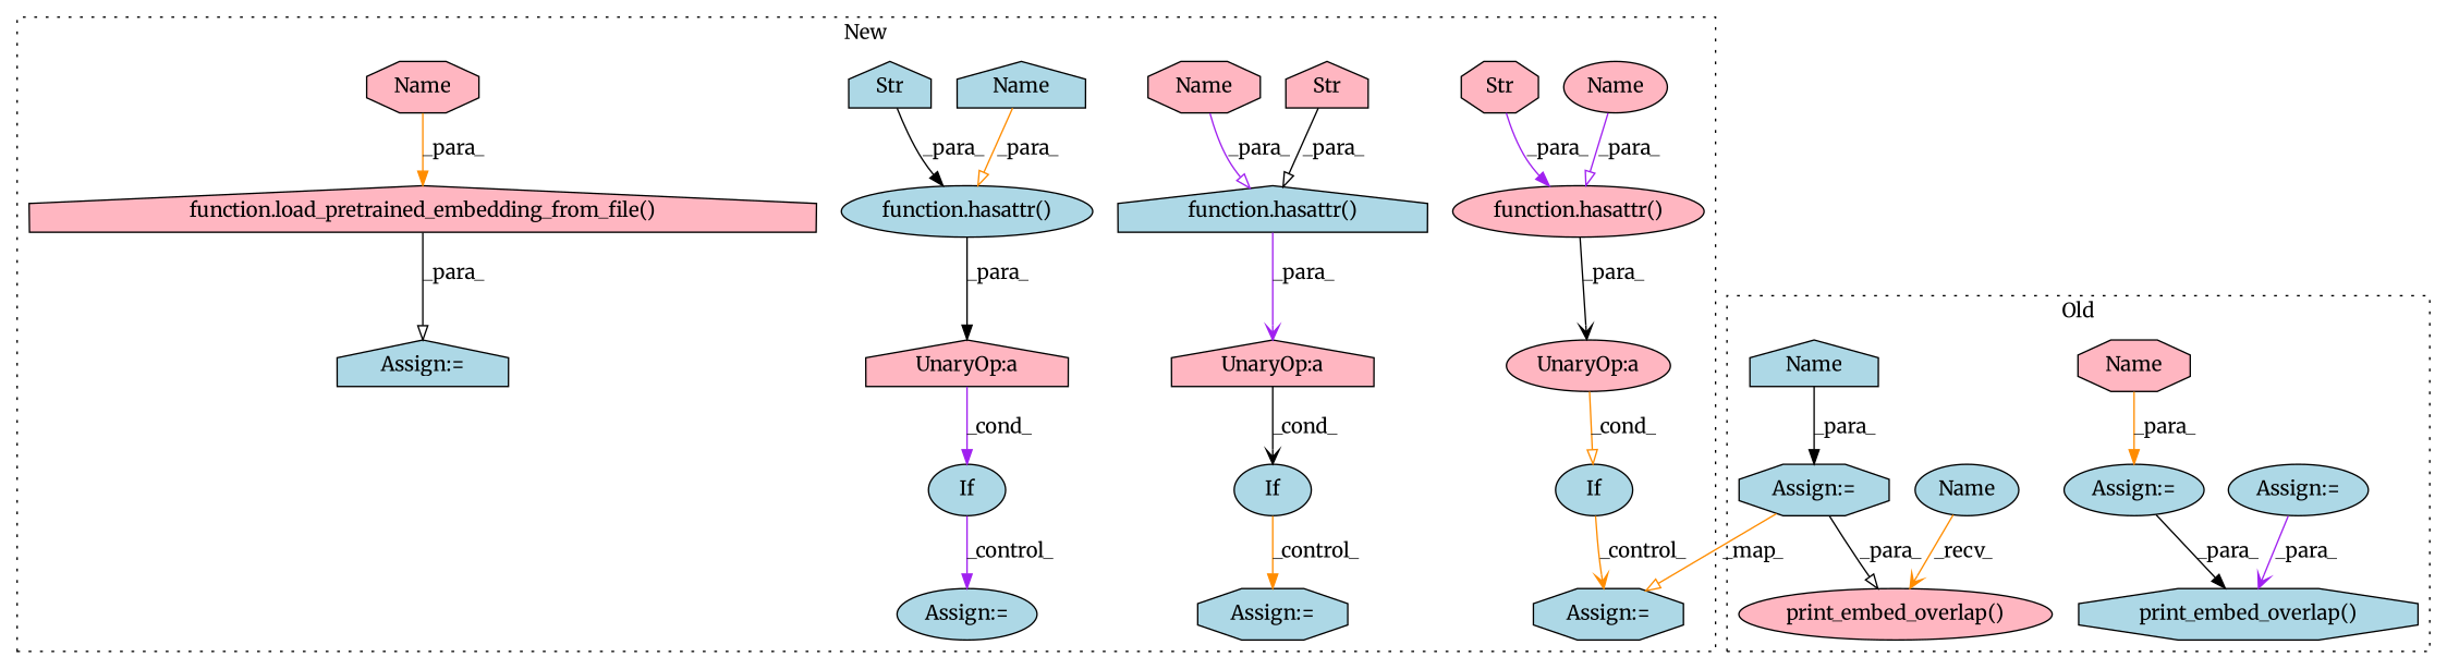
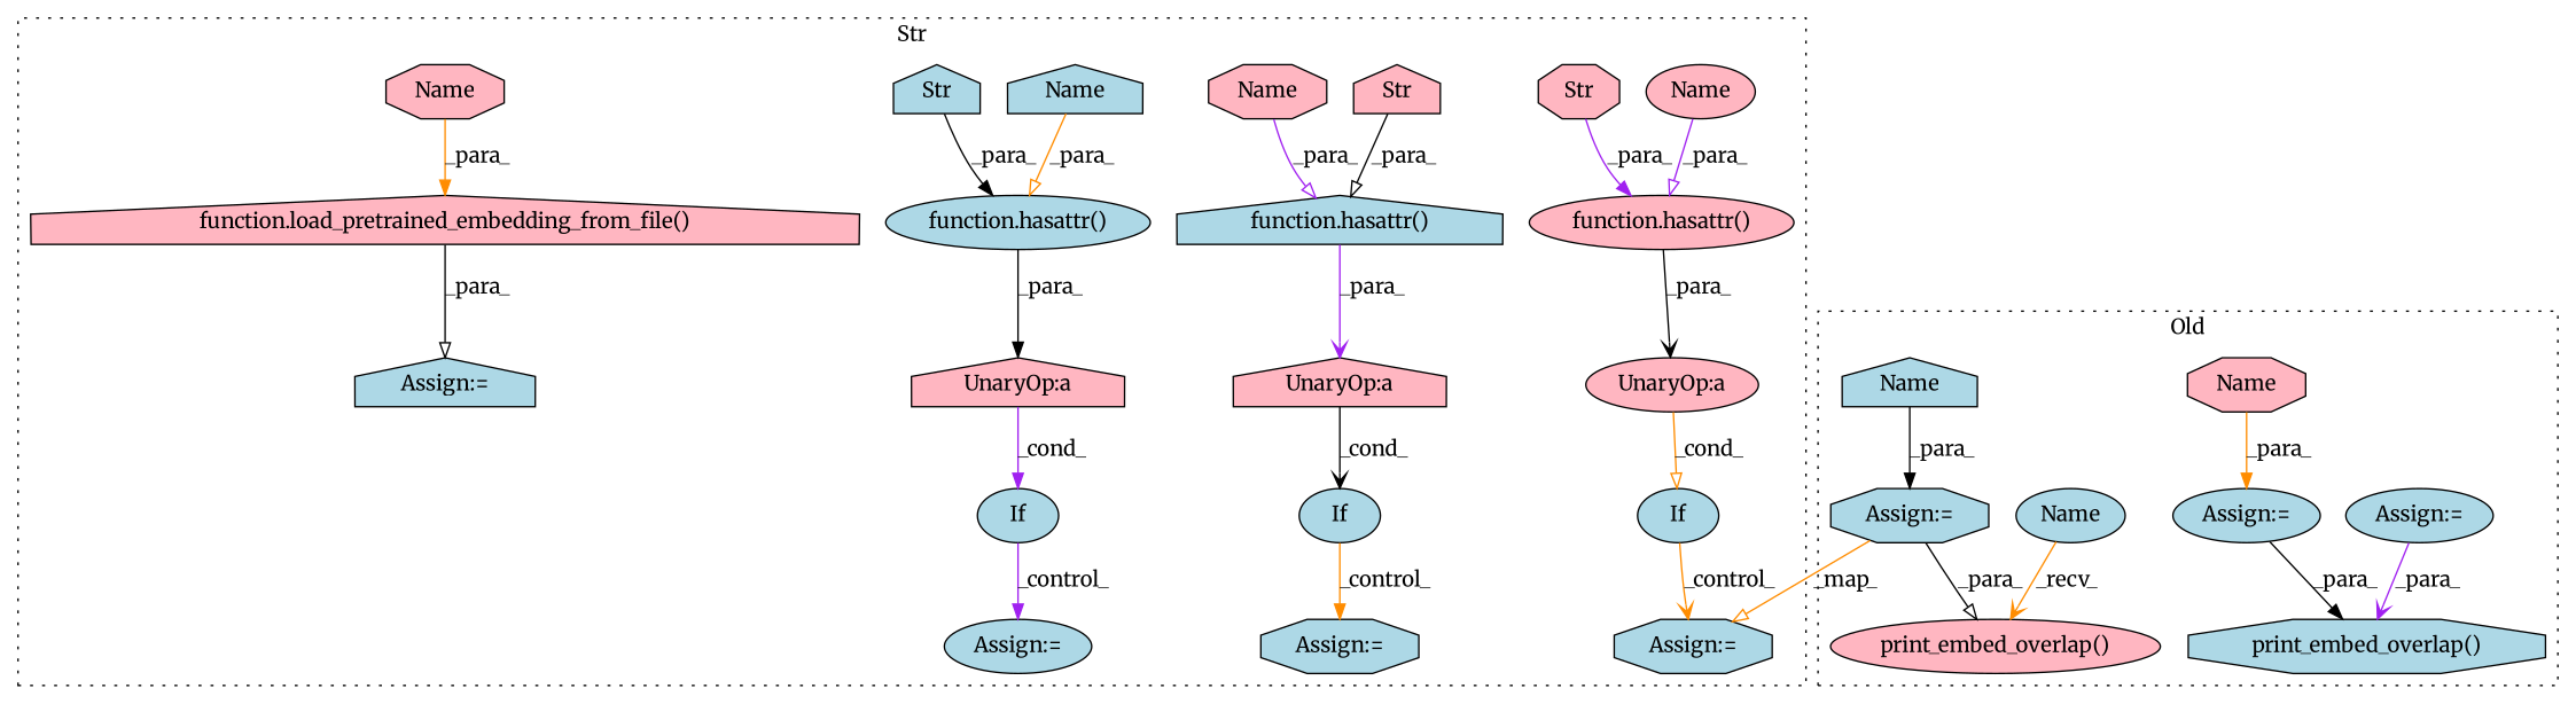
  digraph {
    fontname=Merriweather
    node [a=68 l=3 shape=ellipse style=filled fillcolor=lightblue fontname=Merriweather]
    edge [color=black arrowhead=normal fontname=Merriweather]
    n1 [a=75 l="26,1" label="print_embed_overlap()" s="3502,3556" fillcolor=lightpink]
    n2 [a=75 l="26,1" label="print_embed_overlap()" s="3283,3337" shape=octagon]
    n3 [label="Assign:=" s=3147]
    n4 [label="Assign:=" s=3366 shape=octagon]
    n5 [label="Assign:=" s=3221]
    n6 [a=87 l=5 label=Name s=3502]
    n7 [a=87 l=4 label=Name s=3150 shape=octagon fillcolor=lightpink]
    n8 [a=87 l=4 label=Name s=3369 shape=house]
    n9 [a=75 l="8,1" label="function.hasattr()" s="3782,3819" fillcolor=lightpink]
    n10 [a=96 label=If s=3775]
    n11 [a=61 l=42 label="UnaryOp:a" s=3778 fillcolor=lightpink]
    n12 [a=66 l=23 label=Str s=3796 shape=octagon fillcolor=lightpink]
    n13 [label="Assign:=" s=3860 shape=octagon]
    n14 [a=75 l="8,1" label="function.hasattr()" s="3667,3702" shape=house]
    n15 [a=96 label=If s=3660]
    n16 [a=61 l=40 label="UnaryOp:a" s=3663 shape=house fillcolor=lightpink]
    n17 [a=66 l=21 label=Str s=3681 shape=house fillcolor=lightpink]
    n18 [a=75 l="53,1" label="function.load_pretrained_embedding_from_file()" s="4434,4544" shape=house fillcolor=lightpink]
    n19 [a=75 l="8,1" label="function.hasattr()" s="3552,3587"]
    n20 [a=96 label=If s=3545]
    n21 [a=61 l=40 label="UnaryOp:a" s=3548 shape=house fillcolor=lightpink]
    n22 [a=66 l=21 label=Str s=3566 shape=house]
    n23 [label="Assign:=" s=3626]
    n24 [label="Assign:=" s=3741 shape=octagon]
    n25 [label="Assign:=" s=4431 shape=house]
    n26 [a=87 l=4 label=Name s=3790 fillcolor=lightpink]
    n27 [a=87 l=4 label=Name s=3675 shape=octagon fillcolor=lightpink]
    n28 [a=87 l=4 label=Name s=3560 shape=house]
    n29 [a=87 l=23 label=Name s=4487 shape=octagon fillcolor=lightpink]
    subgraph cluster_1 {
      label=Old
      style=dotted
      n1
      n2
      n3
      n4
      n5
      n6
      n7
      n8
    }
    subgraph cluster_2 {
-     label=New
+     label=Str
      style=dotted
      n9
      n10
      n11
      n12
      n13
      n14
      n15
      n16
      n17
      n18
      n19
      n20
      n21
      n22
      n23
      n24
      n25
      n26
      n27
      n28
      n29
    }
    n3 -> n2 [label=_para_]
    n4 -> n1 [label=_para_ arrowhead=onormal]
    n4 -> n13 [label=_map_ color=darkorange arrowhead=onormal]
    n5 -> n2 [label=_para_ color=purple arrowhead=vee]
    n6 -> n1 [label=_recv_ color=darkorange arrowhead=vee]
    n7 -> n3 [label=_para_ color=darkorange]
    n8 -> n4 [label=_para_]
    n9 -> n11 [label=_para_ arrowhead=vee]
    n10 -> n13 [label=_control_ color=darkorange arrowhead=vee]
    n11 -> n10 [label=_cond_ color=darkorange arrowhead=onormal]
    n12 -> n9 [label=_para_ color=purple]
    n14 -> n16 [label=_para_ color=purple arrowhead=vee]
    n15 -> n24 [label=_control_ color=darkorange]
    n16 -> n15 [label=_cond_ arrowhead=vee]
    n17 -> n14 [label=_para_ arrowhead=onormal]
    n18 -> n25 [label=_para_ arrowhead=onormal]
    n19 -> n21 [label=_para_]
    n20 -> n23 [label=_control_ color=purple]
    n21 -> n20 [label=_cond_ color=purple]
    n22 -> n19 [label=_para_]
    n26 -> n9 [label=_para_ color=purple arrowhead=onormal]
    n27 -> n14 [label=_para_ color=purple arrowhead=onormal]
    n28 -> n19 [label=_para_ color=darkorange arrowhead=onormal]
    n29 -> n18 [label=_para_ color=darkorange]
  }
